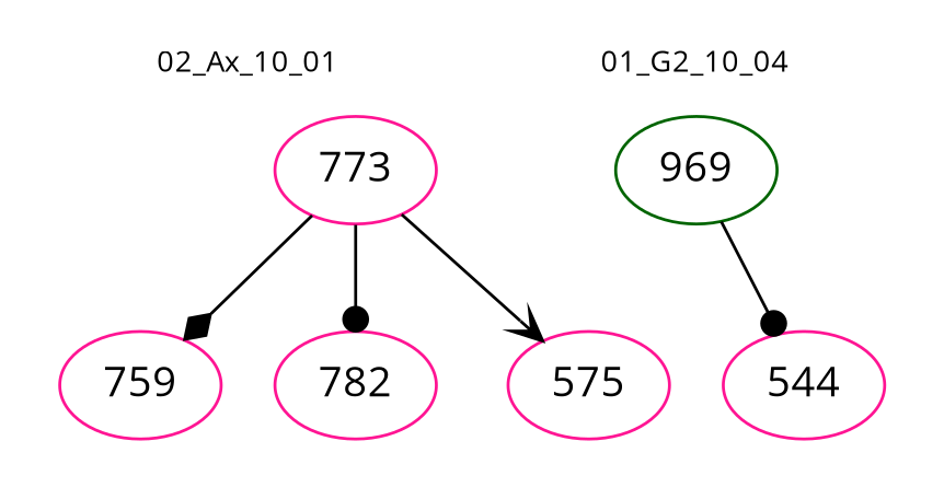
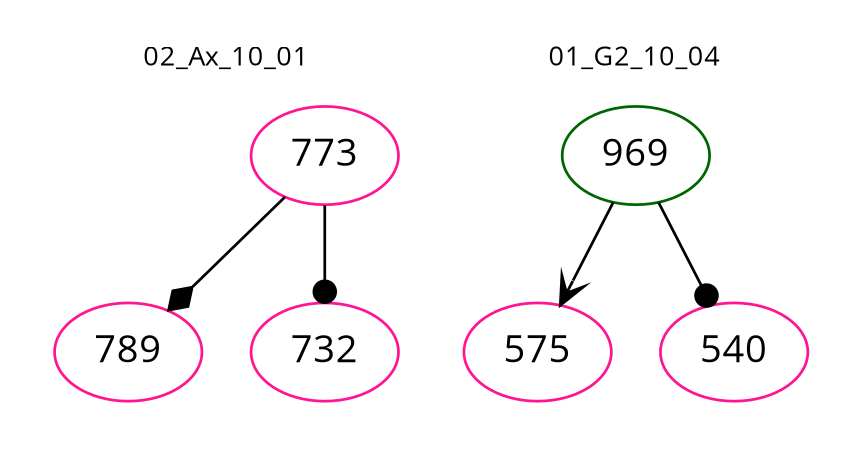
  digraph {
    fontname="Open Sans"
    node [color=deeppink fontname="Open Sans"]
    edge [arrowhead=dot color=black fontname="Open Sans"]
    n1 [label=773]
-   n2 [label=759]
-   n3 [label=782]
+   n2 [label=789]
+   n3 [label=732]
    n4 [color=darkgreen label=969]
-   n5 [label=544]
+   n5 [label=540]
    n6 [label=575]
    subgraph cluster_1 {
      color=white
      fontsize=10
      label="02_Ax_10_01"
      n1
      n2
      n3
    }
    subgraph cluster_2 {
      color=white
      fontsize=10
      label="01_G2_10_04"
      n4
      n5
      n6
    }
    n1 -> n2 [arrowhead=diamond]
    n1 -> n3
    n4 -> n5
-   n1 -> n6 [arrowhead=vee]
+   n4 -> n6 [arrowhead=vee]
  }
